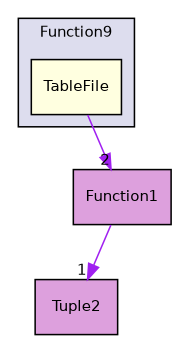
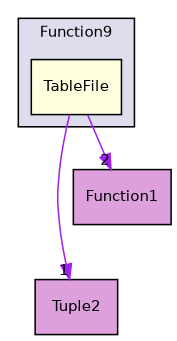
  digraph {
    compound=true
    node [fillcolor=plum fontname=Helvetica fontsize=10 shape=box style=filled]
    edge [color=purple labeldistance=1.5 labelfontname=Helvetica labelfontsize=10]
    n1 [fillcolor=lightyellow label=TableFile pencolor=black]
    n2 [label=Tuple2]
    n3 [label=Function1]
    subgraph cluster_1 {
      bgcolor="#ddddee"
      fontname=Helvetica
      fontsize=10
      label=Function9
      pencolor=black
      n1
    }
-   n3 -> n2 [headlabel=1]
+   n1 -> n2 [headlabel=1]
    n1 -> n3 [headlabel=2]
  }
